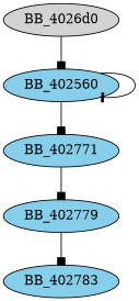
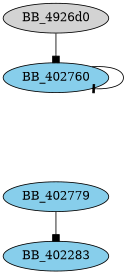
  digraph {
    node [fillcolor=skyblue style=filled]
    edge [arrowhead=box]
-   BB_4026d0 [fillcolor=lightgrey]
-   BB_402760 [label=BB_402560]
-   BB_402771
+   BB_4026d0 [fillcolor=lightgrey label=BB_4926d0]
+   BB_402760
    BB_402779
-   BB_402783
+   BB_402783 [label=BB_402283]
    BB_4026d0 -> BB_402760
    BB_402760 -> BB_402760 [arrowhead=tee]
-   BB_402760 -> BB_402771
-   BB_402771 -> BB_402779
    BB_402779 -> BB_402783
  }
